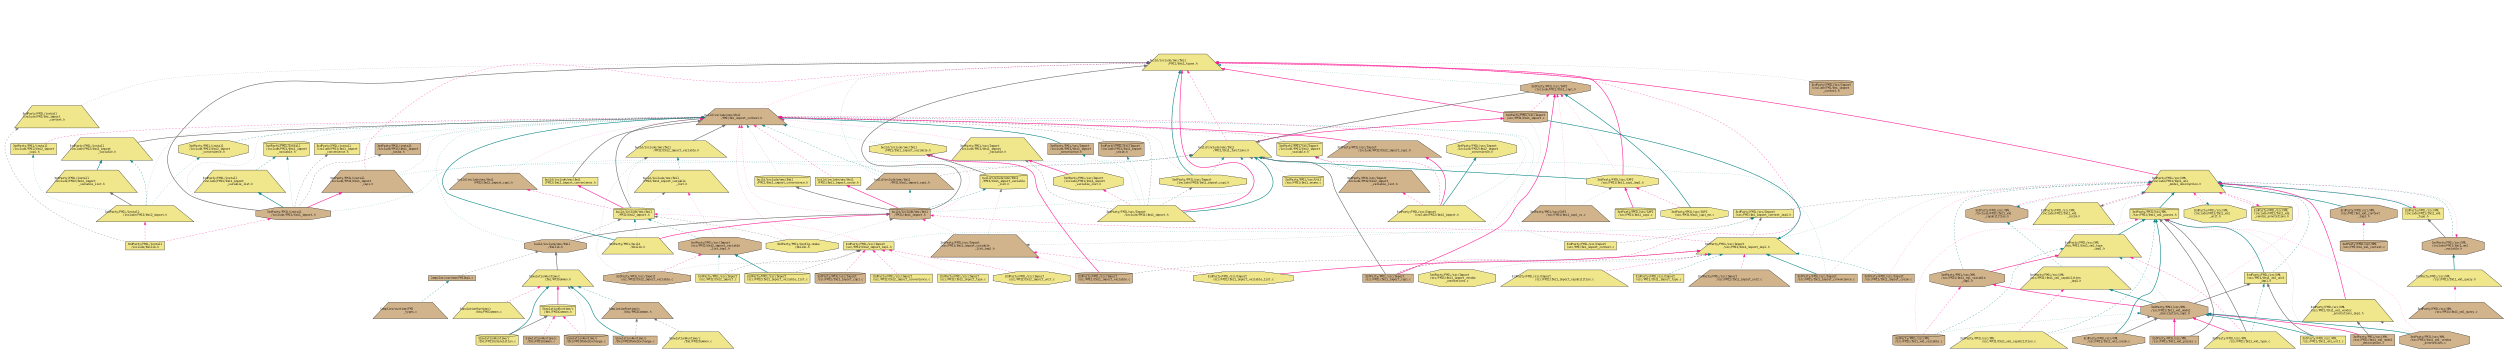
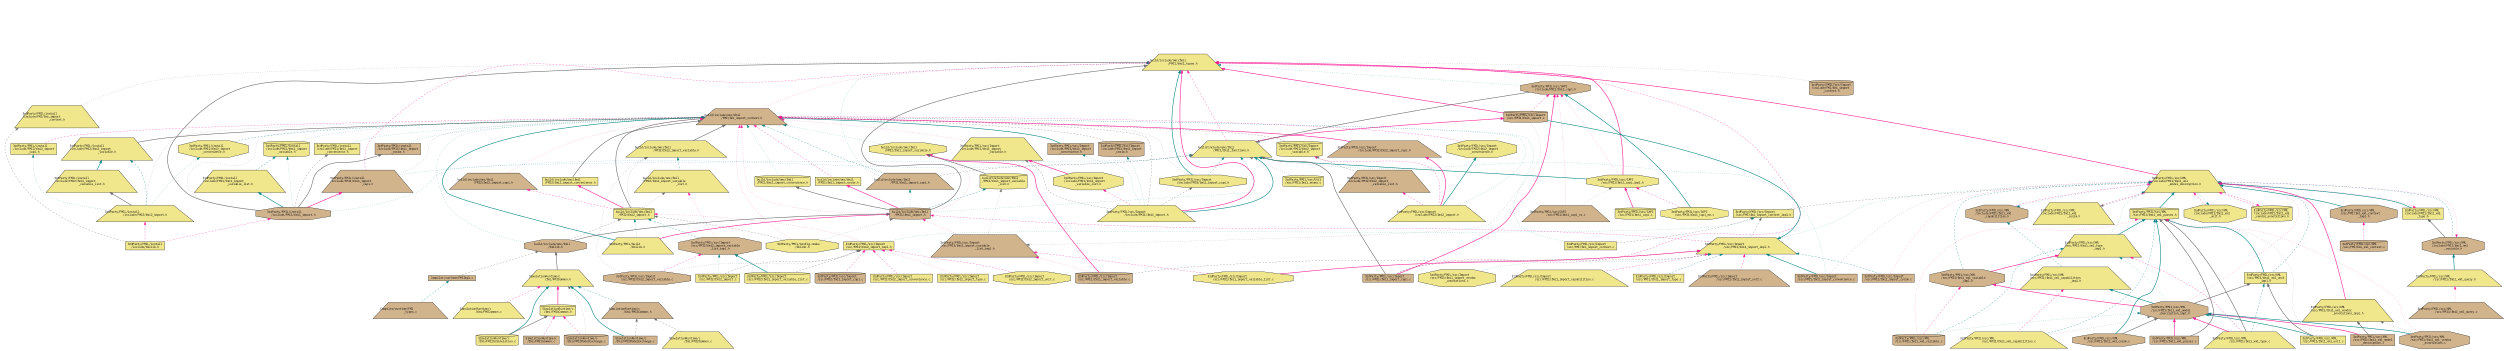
  digraph {
    fontname="IBM Plex Mono"
    node [color=black fillcolor=khaki fontname="IBM Plex Mono" fontsize=10 shape=trapezium style=filled]
    edge [color=deeppink dir=back fontname="IBM Plex Mono" fontsize=10 labelfontname=Helvetica labelfontsize=10 style=dashed]
    n1 [fontcolor=black height=0.2 label="build/include/omc/fmil\l/FMI1/fmi1_types.h" width=0.4]
    n2 [height=0.2 label="3rdParty/FMIL/install\l/include/FMI/fmi_import\l_context.h" width=0.4]
    n3 [fillcolor=tan height=0.2 label="3rdParty/FMIL/install\l/include/FMI1/fmi1_import.h" shape=octagon width=0.4]
    n4 [fillcolor=tan height=0.2 label="3rdParty/FMIL/install\l/include/FMI1/fmi1_import\l_capi.h" width=0.4]
    n5 [fillcolor=tan height=0.2 label="3rdParty/FMIL/src/CAPI\l/include/FMI1/fmi1_capi.h" shape=octagon width=0.4]
    n6 [height=0.2 label="3rdParty/FMIL/src/CAPI\l/src/FMI1/fmi1_capi_impl.h" shape=octagon width=0.4]
    n7 [fillcolor=tan height=0.2 label="3rdParty/FMIL/src/Import\l/src/FMI1/fmi1_import.c" shape=cylinder width=0.4]
    n8 [fillcolor=tan height=0.2 label="3rdParty/FMIL/src/Import\l/src/FMI1/fmi1_import_capi.c" shape=box width=0.4]
    n9 [fillcolor=tan height=0.2 label="3rdParty/FMIL/src/Import\l/include/FMI/fmi_import\l_context.h" shape=cylinder width=0.4]
    n10 [height=0.2 label="3rdParty/FMIL/src/Import\l/include/FMI1/fmi1_import.h" width=0.4]
    n11 [height=0.2 label="3rdParty/FMIL/src/Import\l/include/FMI8/fmi1_import_capi.h" shape=octagon width=0.4]
    n12 [height=0.2 label="3rdParty/FMIL/src/XML\l/include/FMI1/fmi1_xml\l_model_description.h" width=0.4]
    n13 [fillcolor=tan height=0.2 label="build/include/omc/fmil\l/FMI/fmi_import_context.h" width=0.4]
    n14 [fillcolor=tan height=0.2 label="build/include/omc/fmil\l/FMI1/fmi1_import.h" shape=cylinder width=0.4]
    n15 [fillcolor=tan height=0.2 label="build/include/omc/fmil\l/FMI1/fmi1_import_capi.h" width=0.4]
    n16 [height=0.2 label="build/include/omc/fmil\l/FMI1/fmi1_functions.h" width=0.4]
    n17 [height=0.2 label="3rdParty/FMIL/install\l/include/fmilib.h" shape=box width=0.4]
    n18 [fillcolor=tan height=0.2 label="3rdParty/FMIL/src/CAPI\l/src/FMI1/fmi1_capi_cs.c" width=0.4]
    n19 [height=0.2 label="3rdParty/FMIL/src/CAPI\l/src/FMI1/fmi1_capi_me.c" shape=octagon width=0.4]
    n20 [height=0.2 label="3rdParty/FMIL/src/CAPI\l/src/FMI1/fmi1_capi.c" shape=cylinder width=0.4]
    n21 [height=0.2 label="3rdParty/FMIL/src/Import\l/src/FMI/fmi_import_context_impl.h" shape=box width=0.4]
    n22 [height=0.2 label="3rdParty/FMIL/src/Import\l/src/FMI1/fmi1_import_impl.h" width=0.4]
    n23 [fillcolor=tan height=0.2 label="3rdParty/FMIL/src/Import\l/src/FMI1/fmi1_import_convenience.c" shape=box width=0.4]
    n24 [fillcolor=tan height=0.2 label="3rdParty/FMIL/src/Import\l/src/FMI1/fmi1_import_cosim.c" shape=box width=0.4]
    n25 [fillcolor=tan height=0.2 label="3rdParty/FMIL/src/XML\l/include/FMI1/fmi1_xml\l_capabilities.h" shape=octagon width=0.4]
    n26 [fillcolor=tan height=0.2 label="3rdParty/FMIL/src/XML\l/src/FMI1/fmi1_xml_model\l_description_impl.h" shape=octagon width=0.4]
    n27 [height=0.2 label="3rdParty/FMIL/src/XML\l/include/FMI1/fmi1_xml\l_cosim.h" width=0.4]
    n28 [height=0.2 label="3rdParty/FMIL/src/XML\l/include/FMI1/fmi1_xml\l_type.h" shape=box width=0.4]
    n29 [fillcolor=tan height=0.2 label="3rdParty/FMIL/src/XML\l/include/FMI1/fmi1_xml\l_variable.h" shape=octagon width=0.4]
    n30 [height=0.2 label="3rdParty/FMIL/src/XML\l/include/FMI1/fmi1_xml\l_unit.h" shape=octagon width=0.4]
    n31 [height=0.2 label="3rdParty/FMIL/src/XML\l/include/FMI1/fmi1_xml\l_vendor_annotations.h" shape=cylinder width=0.4]
    n32 [fillcolor=tan height=0.2 label="3rdParty/FMIL/src/XML\l/src/FMI/fmi_xml_context\l_impl.h" shape=octagon width=0.4]
    n33 [height=0.2 label="3rdParty/FMIL/src/XML\l/src/FMI1/fmi1_xml_parser.h" shape=cylinder width=0.4]
    n34 [height=0.2 label="3rdParty/FMIL/src/XML\l/src/FMI1/fmi1_xml_unit\l_impl.h" shape=box width=0.4]
    n35 [height=0.2 label="3rdParty/FMIL/src/XML\l/src/FMI1/fmi1_xml_type\l_impl.h" width=0.4]
    n36 [fillcolor=tan height=0.2 label="3rdParty/FMIL/src/XML\l/src/FMI1/fmi1_xml_variable\l_impl.h" shape=octagon width=0.4]
    n37 [height=0.2 label="3rdParty/FMIL/src/XML\l/src/FMI1/fmi1_xml_vendor\l_annotations_impl.h" width=0.4]
    n38 [height=0.2 label="3rdParty/FMIL/src/Import\l/src/FMI/fmi_import_context.c" shape=box width=0.4]
    n39 [height=0.2 label="3rdParty/FMIL/build\l/fmilib.h" width=0.4]
    n40 [height=0.2 label="3rdParty/FMIL/Config.cmake\l/fmilib.h" shape=octagon width=0.4]
    n41 [height=0.2 label="3rdParty/FMIL/install\l/include/FMI1/fmi1_import\l_variable.h" shape=cylinder width=0.4]
    n42 [height=0.2 label="3rdParty/FMIL/install\l/include/FMI1/fmi1_import\l_convenience.h" shape=box width=0.4]
    n43 [fillcolor=tan height=0.2 label="3rdParty/FMIL/install\l/include/FMI1/fmi1_import\l_cosim.h" shape=box width=0.4]
    n44 [height=0.2 label="3rdParty/FMIL/install\l/include/FMI2/fmi2_import.h" width=0.4]
    n45 [height=0.2 label="3rdParty/FMIL/install\l/include/FMI2/fmi2_import\l_variable.h" width=0.4]
    n46 [height=0.2 label="3rdParty/FMIL/install\l/include/FMI2/fmi2_import\l_capi.h" shape=box width=0.4]
    n47 [height=0.2 label="3rdParty/FMIL/install\l/include/FMI2/fmi2_import\l_convenience.h" shape=octagon width=0.4]
    n48 [height=0.2 label="3rdParty/FMIL/src/Import\l/include/FMI1/fmi1_import\l_variable.h" width=0.4]
    n49 [fillcolor=tan height=0.2 label="3rdParty/FMIL/src/Import\l/include/FMI1/fmi1_import\l_convenience.h" shape=box width=0.4]
    n50 [fillcolor=tan height=0.2 label="3rdParty/FMIL/src/Import\l/include/FMI1/fmi1_import\l_cosim.h" shape=cylinder width=0.4]
    n51 [height=0.2 label="3rdParty/FMIL/src/Import\l/include/FMI2/fmi2_import.h" width=0.4]
    n52 [height=0.2 label="3rdParty/FMIL/src/Import\l/include/FMI2/fmi2_import\l_variable.h" shape=cylinder width=0.4]
    n53 [fillcolor=tan height=0.2 label="3rdParty/FMIL/src/Import\l/include/FMI2/fmi2_import_capi.h" width=0.4]
    n54 [height=0.2 label="3rdParty/FMIL/src/Import\l/include/FMI2/fmi2_import\l_convenience.h" shape=octagon width=0.4]
    n55 [fillcolor=tan height=0.2 label="build/include/omc/fmil\l/fmilib.h" shape=octagon width=0.4]
    n56 [height=0.2 label="build/include/omc/fmil\l/FMI1/fmi1_import_variable.h" shape=octagon width=0.4]
    n57 [height=0.2 label="build/include/omc/fmil\l/FMI1/fmi1_import_convenience.h" shape=cylinder width=0.4]
    n58 [height=0.2 label="build/include/omc/fmil\l/FMI1/fmi1_import_cosim.h" shape=box width=0.4]
    n59 [height=0.2 label="build/include/omc/fmil\l/FMI2/fmi2_import.h" shape=cylinder width=0.4]
    n60 [height=0.2 label="build/include/omc/fmil\l/FMI2/fmi2_import_variable.h" width=0.4]
    n61 [fillcolor=tan height=0.2 label="build/include/omc/fmil\l/FMI2/fmi2_import_capi.h" width=0.4]
    n62 [height=0.2 label="build/include/omc/fmil\l/FMI2/fmi2_import_convenience.h" shape=box width=0.4]
    n63 [fillcolor=tan height=0.2 label="3rdParty/FMIL/src/Import\l/src/FMI1/fmi1_import_variable\l_list_impl.h" width=0.4]
    n64 [height=0.2 label="3rdParty/FMIL/src/Util\l/src/FMI1/fmi1_enums.c" shape=cylinder width=0.4]
    n65 [height=0.2 label="3rdParty/FMIL/src/Import\l/src/FMI2/fmi2_import_impl.h" shape=box width=0.4]
    n66 [height=0.2 label="3rdParty/FMIL/src/Import\l/src/FMI1/fmi1_import_capabilities.c" width=0.4]
    n67 [height=0.2 label="3rdParty/FMIL/src/Import\l/src/FMI1/fmi1_import_type.c" shape=box width=0.4]
    n68 [fillcolor=tan height=0.2 label="3rdParty/FMIL/src/Import\l/src/FMI1/fmi1_import_unit.c" width=0.4]
    n69 [fillcolor=tan height=0.2 label="3rdParty/FMIL/src/Import\l/src/FMI1/fmi1_import_variable.c" shape=cylinder width=0.4]
    n70 [height=0.2 label="3rdParty/FMIL/src/Import\l/src/FMI1/fmi1_import_variable_list.c" shape=octagon width=0.4]
    n71 [height=0.2 label="3rdParty/FMIL/src/Import\l/src/FMI1/fmi1_import_vendor\l_annotations.c" shape=octagon width=0.4]
    n72 [height=0.2 label="3rdParty/FMIL/src/XML\l/src/FMI1/fmi1_xml_capabilities\l_impl.h" width=0.4]
    n73 [height=0.2 label="3rdParty/FMIL/src/XML\l/src/FMI1/fmi1_xml_capabilities.c" width=0.4]
    n74 [fillcolor=tan height=0.2 label="3rdParty/FMIL/src/XML\l/src/FMI1/fmi1_xml_cosim.c" shape=octagon width=0.4]
    n75 [fillcolor=tan height=0.2 label="3rdParty/FMIL/src/XML\l/src/FMI1/fmi1_xml_model\l_description.c" shape=box width=0.4]
    n76 [fillcolor=tan height=0.2 label="3rdParty/FMIL/src/XML\l/src/FMI1/fmi1_xml_parser.c" shape=box width=0.4]
    n77 [height=0.2 label="3rdParty/FMIL/src/XML\l/src/FMI1/fmi1_xml_type.c" width=0.4]
    n78 [height=0.2 label="3rdParty/FMIL/src/XML\l/src/FMI1/fmi1_xml_unit.c" shape=box width=0.4]
    n79 [fillcolor=tan height=0.2 label="3rdParty/FMIL/src/XML\l/src/FMI1/fmi1_xml_variable.c" shape=cylinder width=0.4]
    n80 [fillcolor=tan height=0.2 label="3rdParty/FMIL/src/XML\l/src/FMI1/fmi1_xml_vendor\l_annotations.c" shape=octagon width=0.4]
    n81 [height=0.2 label="3rdParty/FMIL/src/XML\l/src/FMI1/fmi1_xml_query.h" width=0.4]
    n82 [fillcolor=tan height=0.2 label="3rdParty/FMIL/src/XML\l/src/FMI/fmi_xml_context.c" shape=cylinder width=0.4]
    n83 [height=0.2 label="3rdParty/FMIL/src/Import\l/src/FMI2/fmi2_import.c" shape=box width=0.4]
    n84 [fillcolor=tan height=0.2 label="3rdParty/FMIL/src/Import\l/src/FMI2/fmi2_import_capi.c" shape=cylinder width=0.4]
    n85 [height=0.2 label="3rdParty/FMIL/src/Import\l/src/FMI2/fmi2_import_convenience.c" shape=box width=0.4]
    n86 [height=0.2 label="3rdParty/FMIL/src/Import\l/src/FMI2/fmi2_import_type.c" shape=box width=0.4]
    n87 [height=0.2 label="3rdParty/FMIL/src/Import\l/src/FMI2/fmi2_import_unit.c" shape=octagon width=0.4]
    n88 [fillcolor=tan height=0.2 label="3rdParty/FMIL/src/Import\l/src/FMI2/fmi2_import_variable.c" shape=octagon width=0.4]
    n89 [height=0.2 label="3rdParty/FMIL/src/Import\l/src/FMI2/fmi2_import_variable_list.c" shape=cylinder width=0.4]
    n90 [fillcolor=tan height=0.2 label="3rdParty/FMIL/src/XML\l/src/FMI1/fmi1_xml_query.c" width=0.4]
    n91 [height=0.2 label="3rdParty/FMIL/install\l/include/FMI1/fmi1_import\l_variable_list.h" width=0.4]
    n92 [height=0.2 label="3rdParty/FMIL/install\l/include/FMI2/fmi2_import\l_variable_list.h" width=0.4]
    n93 [height=0.2 label="3rdParty/FMIL/src/Import\l/include/FMI1/fmi1_import\l_variable_list.h" shape=octagon width=0.4]
    n94 [fillcolor=tan height=0.2 label="3rdParty/FMIL/src/Import\l/include/FMI2/fmi2_import\l_variable_list.h" width=0.4]
    n95 [fillcolor=tan height=0.2 label="Compiler/runtime/FMIImpl.c" shape=box width=0.4]
    n96 [height=0.2 label="SimulationRuntime/c\l/fmi/FMICommon.h" width=0.4]
    n97 [height=0.2 label="build/include/omc/fmil\l/FMI1/fmi1_import_variable\l_list.h" shape=cylinder width=0.4]
    n98 [fillcolor=tan height=0.2 label="3rdParty/FMIL/src/Import\l/src/FMI2/fmi2_import_variable\l_list_impl.h" shape=octagon width=0.4]
    n99 [height=0.2 label="build/include/omc/fmil\l/FMI2/fmi2_import_variable\l_list.h" width=0.4]
    n100 [fillcolor=tan height=0.2 label="Compiler/runtime/FMI\l_types.c" width=0.4]
    n101 [height=0.2 label="SimulationRuntime/c\l/fmi/FMI1Common.h" shape=cylinder width=0.4]
    n102 [height=0.2 label="SimulationRuntime/c\l/fmi/FMI1CoSimulation.c" shape=cylinder width=0.4]
    n103 [fillcolor=tan height=0.2 label="SimulationRuntime/c\l/fmi/FMI1ModelExchange.c" shape=cylinder width=0.4]
    n104 [fillcolor=tan height=0.2 label="SimulationRuntime/c\l/fmi/FMI2Common.h" width=0.4]
    n105 [fillcolor=tan height=0.2 label="SimulationRuntime/c\l/fmi/FMI2ModelExchange.c" shape=box width=0.4]
    n106 [height=0.2 label="SimulationRuntime/c\l/fmi/FMICommon.c" width=0.4]
    n107 [fillcolor=tan height=0.2 label="SimulationRuntime/c\l/fmi/FMI1Common.c" shape=box width=0.4]
    n108 [height=0.2 label="SimulationRuntime/c\l/fmi/FMI2Common.c" width=0.4]
    n1 -> n2 [color=gray40 style=dotted]
    n1 -> n3 [color=gray40 style=bold]
    n1 -> n4
    n1 -> n5 [color=teal style=dotted]
    n1 -> n6 [style=bold]
    n1 -> n7 [style=bold]
    n1 -> n8
    n1 -> n9 [color=gray40 style=dotted]
    n1 -> n10 [style=bold]
    n1 -> n11 [color=teal style=bold]
    n1 -> n12 [style=bold]
    n1 -> n13 [style=dotted]
    n1 -> n14 [color=gray40 style=bold]
    n1 -> n15 [color=teal style=dotted]
    n1 -> n16
    n2 -> n17 [color=gray40]
    n3 -> n17
    n4 -> n3 [style=bold]
    n5 -> n6 [style=dotted]
    n5 -> n7
    n5 -> n8 [style=bold]
    n5 -> n18 [style=dotted]
    n5 -> n19 [color=teal style=bold]
    n6 -> n18 [color=gray40 style=dotted]
    n6 -> n19
    n6 -> n20 [style=bold]
    n7 -> n16 [style=bold]
    n11 -> n10 [color=gray40]
    n12 -> n21 [color=gray40]
    n12 -> n22 [color=teal style=dotted]
    n12 -> n23 [color=gray40 style=dotted]
    n12 -> n24 [style=dotted]
    n12 -> n25
    n12 -> n26 [style=dotted]
    n12 -> n27
    n12 -> n28 [color=teal style=bold]
    n12 -> n29 [color=teal]
    n12 -> n30
    n12 -> n31
    n12 -> n32 [color=teal style=bold]
    n12 -> n33 [color=teal style=bold]
    n12 -> n34 [color=teal]
    n12 -> n35 [color=teal style=dotted]
    n12 -> n36 [color=teal]
    n12 -> n37 [style=bold]
    n13 -> n3 [color=gray40 style=dotted]
    n13 -> n4 [color=gray40 style=dotted]
    n13 -> n10 [color=gray40]
    n13 -> n11 [color=gray40 style=dotted]
    n13 -> n14 [style=dotted]
    n13 -> n15 [color=teal]
    n13 -> n38 [color=teal style=dotted]
    n13 -> n39 [color=teal style=bold]
    n13 -> n40 [style=dotted]
    n13 -> n41 [color=teal style=dotted]
    n13 -> n42 [color=teal style=dotted]
    n13 -> n43 [color=teal style=dotted]
    n13 -> n44 [color=gray40 style=dotted]
    n13 -> n45 [color=gray40 style=bold]
    n13 -> n46
    n13 -> n47 [color=teal]
    n13 -> n48 [style=dotted]
    n13 -> n49 [color=teal style=bold]
    n13 -> n50 [color=gray40]
    n13 -> n51 [color=teal style=dotted]
    n13 -> n52 [color=gray40]
    n13 -> n53 [style=bold]
    n13 -> n54
    n13 -> n55 [color=teal style=dotted]
    n13 -> n56 [color=teal style=dotted]
    n13 -> n57 [color=teal style=dotted]
    n13 -> n58
    n13 -> n59 [color=gray40 style=bold]
    n13 -> n60 [color=gray40 style=bold]
    n13 -> n61 [style=dotted]
    n13 -> n62 [color=gray40 style=bold]
    n14 -> n22
    n14 -> n39 [style=bold]
    n14 -> n40 [color=gray40 style=dotted]
    n14 -> n55 [color=gray40 style=bold]
    n14 -> n63 [style=dotted]
    n15 -> n14 [color=teal style=dotted]
    n16 -> n3 [color=teal style=dotted]
    n16 -> n4 [color=teal style=dotted]
    n16 -> n5 [color=gray40 style=bold]
    n16 -> n6 [color=teal style=bold]
    n16 -> n8 [color=gray40 style=bold]
    n16 -> n10 [color=teal style=bold]
    n16 -> n11 [color=teal]
    n16 -> n14 [color=teal style=dotted]
    n16 -> n15 [color=gray40]
    n16 -> n23 [color=teal style=dotted]
    n16 -> n64 [color=gray40 style=dotted]
    n21 -> n22 [color=gray40]
    n21 -> n38 [color=gray40]
    n21 -> n65 [color=teal style=dotted]
    n22 -> n7 [color=teal style=bold]
    n22 -> n8 [color=gray40]
    n22 -> n23 [color=teal style=bold]
    n22 -> n24 [color=teal]
    n22 -> n66
    n22 -> n67 [color=teal]
    n22 -> n68
    n22 -> n69 [color=gray40]
    n22 -> n70 [style=bold]
    n22 -> n71 [color=teal style=dotted]
    n25 -> n12 [color=teal style=dotted]
    n25 -> n72 [color=teal]
    n26 -> n73 [color=gray40 style=dotted]
    n26 -> n74 [color=gray40 style=bold]
    n26 -> n75 [style=bold]
    n26 -> n76 [style=bold]
    n26 -> n77 [style=bold]
    n26 -> n78 [color=teal style=bold]
    n26 -> n79 [color=teal style=dotted]
    n26 -> n80 [color=teal style=bold]
    n27 -> n12 [color=gray40]
    n28 -> n12 [style=dotted]
    n28 -> n29 [color=gray40 style=bold]
    n29 -> n12 [style=dotted]
    n29 -> n81 [color=teal style=bold]
    n30 -> n12 [color=teal style=dotted]
    n31 -> n12
    n32 -> n82
    n33 -> n34 [color=teal style=bold]
    n33 -> n35 [color=teal style=bold]
    n33 -> n73 [color=teal]
    n33 -> n74 [color=teal style=bold]
    n33 -> n75 [color=gray40 style=dotted]
    n33 -> n76 [color=gray40 style=bold]
    n33 -> n77 [color=gray40 style=bold]
    n33 -> n79 [style=dotted]
    n33 -> n80 [style=dotted]
    n34 -> n26 [color=gray40 style=bold]
    n34 -> n77 [color=teal]
    n34 -> n78 [color=gray40 style=bold]
    n35 -> n26 [color=teal style=dotted]
    n35 -> n36 [style=bold]
    n35 -> n77
    n35 -> n79 [color=teal]
    n36 -> n26 [style=bold]
    n36 -> n79
    n37 -> n75 [color=gray40 style=bold]
    n37 -> n80 [color=gray40 style=dotted]
    n41 -> n3 [color=teal style=dotted]
    n41 -> n91 [color=teal]
    n42 -> n3 [color=gray40]
-   n43 -> n3 [color=gray40]
+   n43 -> n3 [color=gray40 style=bold]
    n44 -> n17
    n45 -> n44 [color=teal]
    n45 -> n92 [color=teal style=bold]
    n46 -> n44 [color=teal style=dotted]
    n47 -> n44 [color=teal style=dotted]
    n48 -> n10 [color=gray40]
    n48 -> n93 [style=bold]
    n49 -> n10 [color=teal style=dotted]
    n50 -> n10 [color=teal style=dotted]
    n52 -> n51
    n52 -> n94 [color=gray40]
    n53 -> n51 [style=bold]
    n54 -> n51 [color=teal style=bold]
    n55 -> n95 [color=gray40]
    n55 -> n96 [color=gray40 style=bold]
    n56 -> n14 [style=dotted]
    n56 -> n69 [style=bold]
    n56 -> n97 [color=gray40 style=bold]
    n57 -> n14 [color=gray40 style=bold]
    n58 -> n14 [style=bold]
    n59 -> n39 [color=teal style=dotted]
    n59 -> n40 [color=gray40]
    n59 -> n55 [color=gray40]
    n59 -> n65 [style=dotted]
    n59 -> n98 [color=teal]
    n60 -> n59 [color=gray40 style=dotted]
    n60 -> n88 [color=gray40 style=dotted]
    n60 -> n99 [color=teal]
    n61 -> n59
    n62 -> n59 [style=bold]
    n63 -> n7 [color=gray40 style=dotted]
    n63 -> n69 [style=dotted]
    n63 -> n70
    n65 -> n83 [color=gray40]
    n65 -> n84
    n65 -> n85
    n65 -> n86 [style=dotted]
    n65 -> n87
    n65 -> n88 [color=gray40 style=dotted]
    n65 -> n89 [color=gray40]
    n72 -> n26 [color=teal style=bold]
    n72 -> n73
    n81 -> n90 [style=dotted]
    n91 -> n3 [color=teal style=bold]
    n92 -> n44 [color=gray40 style=bold]
    n93 -> n10
    n94 -> n51
    n95 -> n100 [color=teal]
    n96 -> n101 [style=bold]
    n96 -> n102 [color=teal style=bold]
    n96 -> n103 [color=gray40 style=dotted]
    n96 -> n104 [color=teal]
    n96 -> n105 [color=teal style=bold]
    n96 -> n106
    n97 -> n14 [color=teal]
    n97 -> n63 [color=gray40 style=dotted]
    n98 -> n83 [color=teal style=dotted]
    n98 -> n88
    n98 -> n89 [color=teal style=bold]
    n99 -> n59 [color=gray40 style=dotted]
    n99 -> n98 [style=dotted]
    n101 -> n102 [color=gray40 style=bold]
    n101 -> n103
    n101 -> n107
    n104 -> n105 [color=gray40]
    n104 -> n108 [color=gray40]
  }
